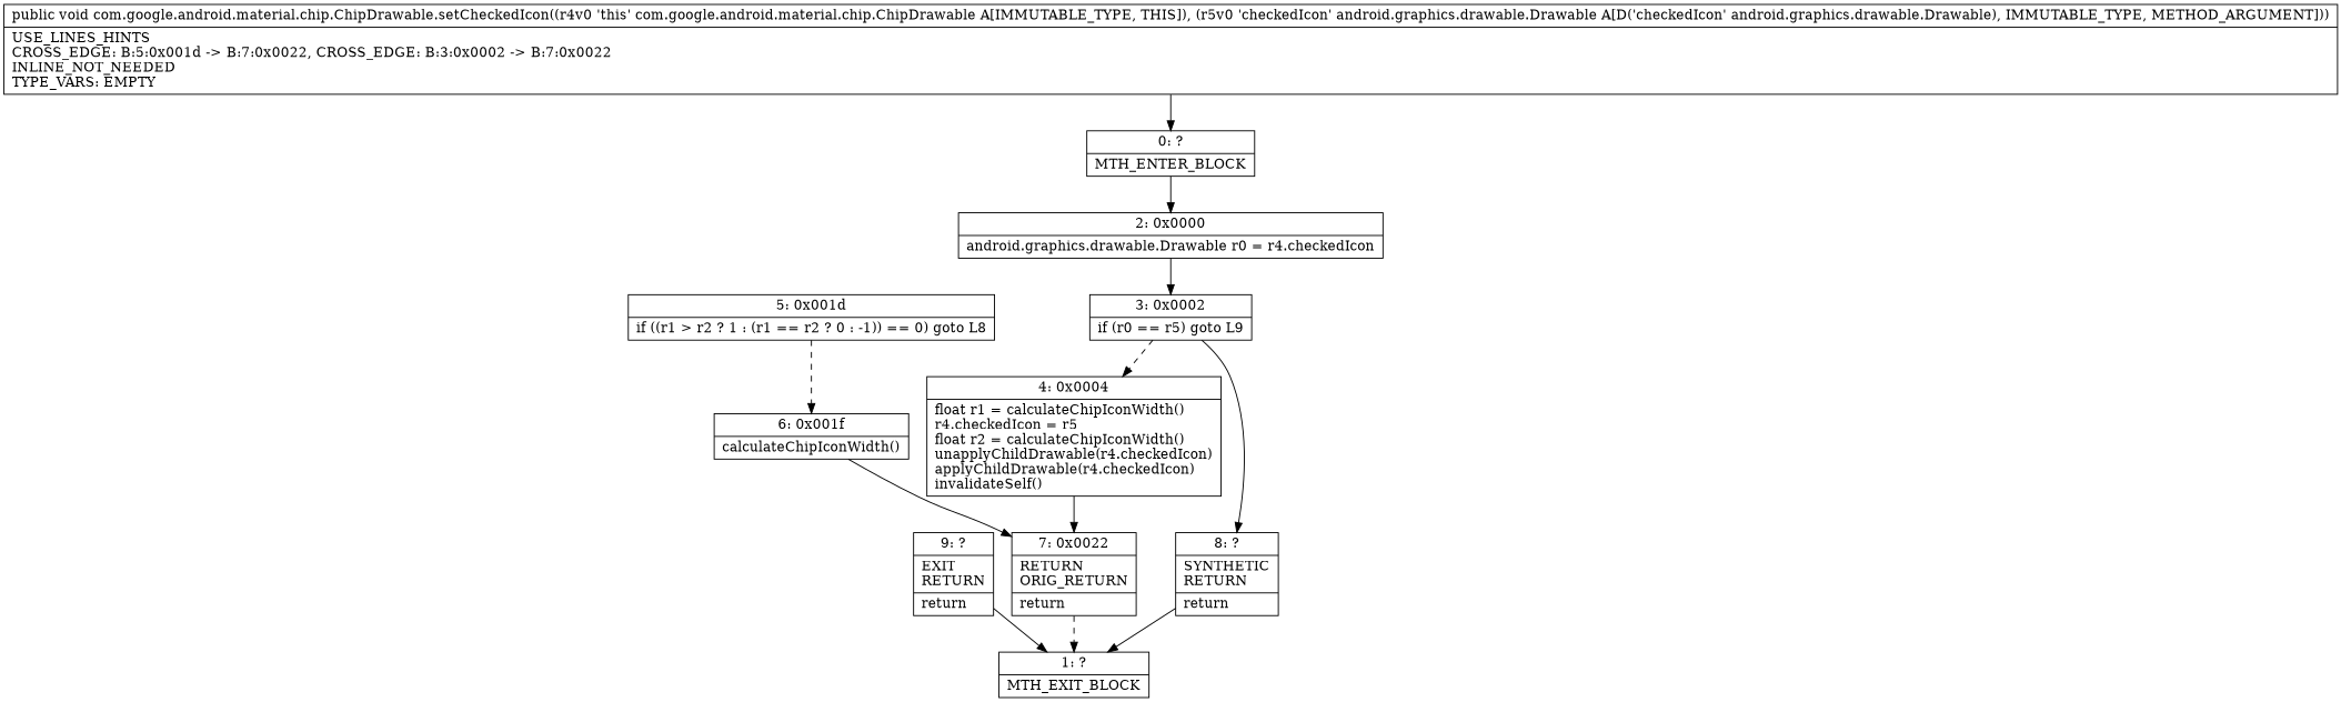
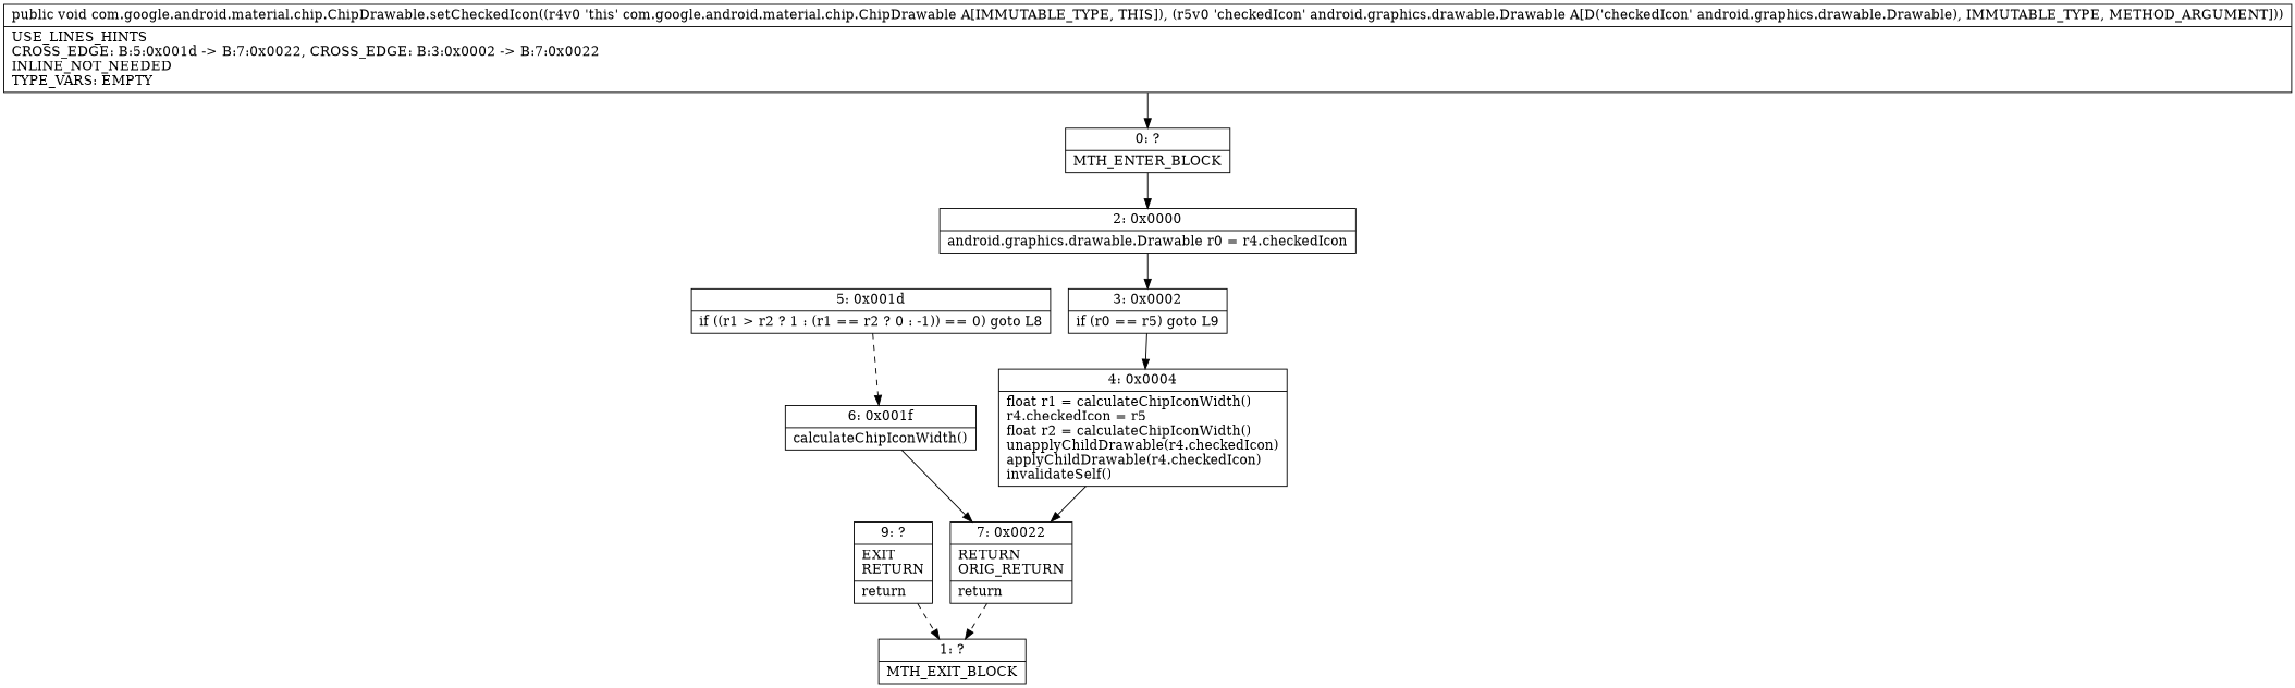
  digraph {
    node [shape=record]
    n1 [label="{0\:\ ?|MTH_ENTER_BLOCK\l}"]
    n2 [label="{2\:\ 0x0000|android.graphics.drawable.Drawable r0 = r4.checkedIcon\l}"]
    n3 [label="{3\:\ 0x0002|if (r0 == r5) goto L9\l}"]
    n4 [label="{4\:\ 0x0004|float r1 = calculateChipIconWidth()\lr4.checkedIcon = r5\lfloat r2 = calculateChipIconWidth()\lunapplyChildDrawable(r4.checkedIcon)\lapplyChildDrawable(r4.checkedIcon)\linvalidateSelf()\l}"]
-   n5 [label="{8\:\ ?|SYNTHETIC\lRETURN\l|return\l}"]
    n6 [label="{7\:\ 0x0022|RETURN\lORIG_RETURN\l|return\l}"]
    n7 [label="{1\:\ ?|MTH_EXIT_BLOCK\l}"]
    n8 [label="{5\:\ 0x001d|if ((r1 \> r2 ? 1 : (r1 == r2 ? 0 : \-1)) == 0) goto L8\l}"]
    n9 [label="{6\:\ 0x001f|calculateChipIconWidth()\l}"]
    n10 [label="{9\:\ ?|EXIT\lRETURN\l|return\l}"]
    n11 [label="{public void com.google.android.material.chip.ChipDrawable.setCheckedIcon((r4v0 'this' com.google.android.material.chip.ChipDrawable A[IMMUTABLE_TYPE, THIS]), (r5v0 'checkedIcon' android.graphics.drawable.Drawable A[D('checkedIcon' android.graphics.drawable.Drawable), IMMUTABLE_TYPE, METHOD_ARGUMENT]))  | USE_LINES_HINTS\lCROSS_EDGE: B:5:0x001d \-\> B:7:0x0022, CROSS_EDGE: B:3:0x0002 \-\> B:7:0x0022\lINLINE_NOT_NEEDED\lTYPE_VARS: EMPTY\l}"]
    n1 -> n2
    n2 -> n3
-   n3 -> n4 [style=dashed]
-   n3 -> n5
+   n3 -> n4 [style=solid]
    n4 -> n6
-   n5 -> n7
    n6 -> n7 [style=dashed]
    n8 -> n9 [style=dashed]
    n9 -> n6
-   n10 -> n7
+   n10 -> n7 [style=dashed]
    n11 -> n1
  }
